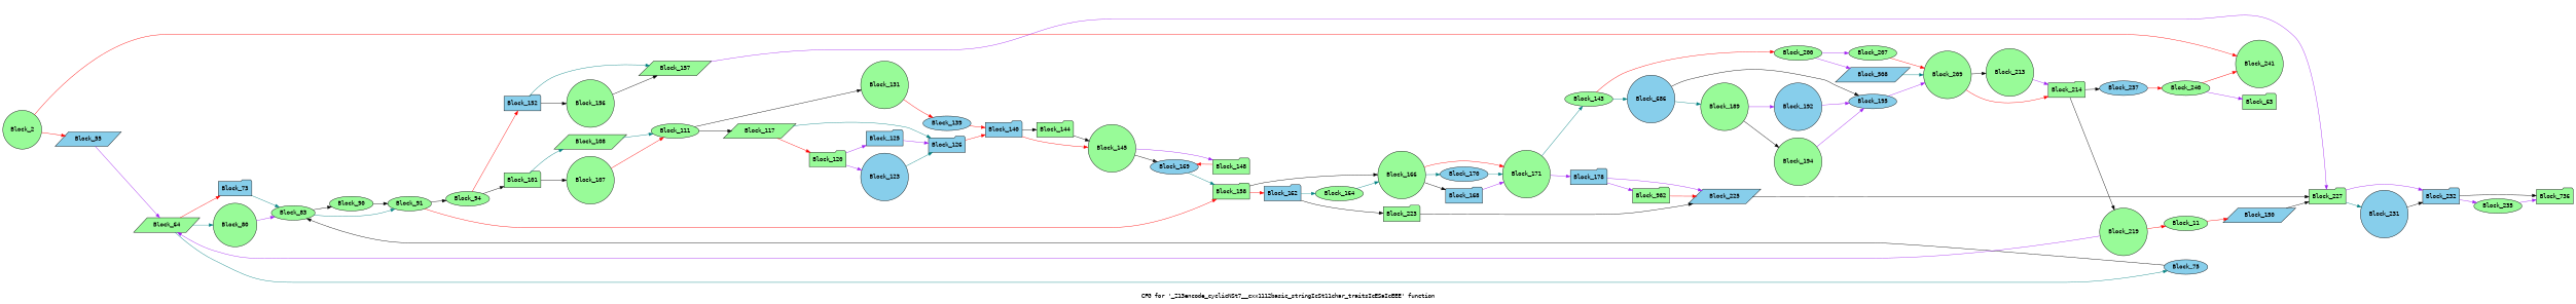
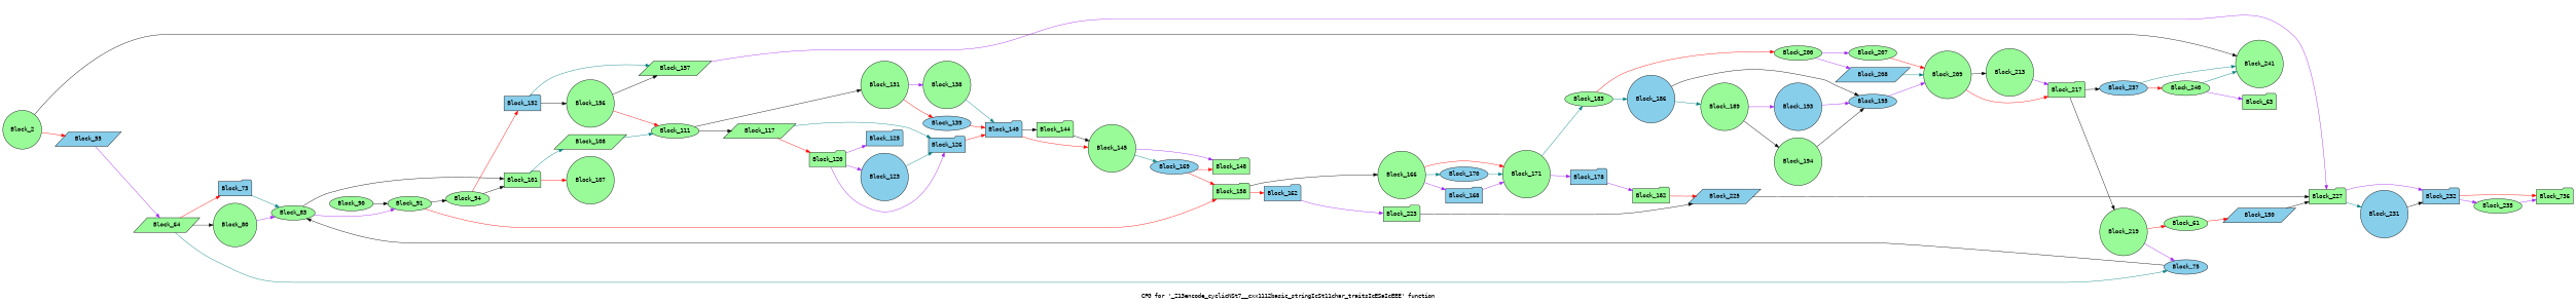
  digraph {
    fontname="DejaVu Sans Mono"
    label="CFG for '_Z13encode_cyclicNSt7__cxx1112basic_stringIcSt11char_traitsIcESaIcEEE' function"
    rankdir=LR
    node [fillcolor=palegreen fontname="DejaVu Sans Mono" shape=folder style=filled]
    edge [color=black fontname="DejaVu Sans Mono"]
    n1 [label=Block_2 shape=circle]
    n2 [fillcolor=skyblue label=Block_55 shape=parallelogram]
    n3 [label=Block_241 shape=circle]
    n4 [label=Block_64 shape=parallelogram]
    n5 [label=Block_80 shape=circle]
    n6 [fillcolor=skyblue label=Block_75 shape=ellipse]
    n7 [fillcolor=skyblue label=Block_73]
    n8 [label=Block_83 shape=ellipse]
-   n9 [label=Block_11 shape=ellipse]
+   n9 [label=Block_61 shape=ellipse]
    n10 [fillcolor=skyblue label=Block_150 shape=parallelogram]
    n11 [label=Block_63]
    n12 [label=Block_227]
    n13 [fillcolor=skyblue label=Block_232]
    n14 [fillcolor=skyblue label=Block_231 shape=circle]
    n15 [label=Block_91 shape=ellipse]
    n16 [label=Block_90 shape=ellipse]
    n17 [label=Block_94 shape=ellipse]
    n18 [label=Block_158]
    n19 [label=Block_101]
    n20 [fillcolor=skyblue label=Block_152]
    n21 [fillcolor=skyblue label=Block_162]
    n22 [label=Block_166 shape=circle]
    n23 [label=Block_107 shape=circle]
    n24 [label=Block_108 shape=parallelogram]
    n25 [label=Block_157 shape=parallelogram]
    n26 [label=Block_156 shape=circle]
-   n27 [label=Block_164 shape=ellipse]
    n28 [label=Block_223]
    n29 [fillcolor=skyblue label=Block_170 shape=ellipse]
    n30 [fillcolor=skyblue label=Block_168]
    n31 [label=Block_171 shape=circle]
    n32 [label=Block_111 shape=ellipse]
    n33 [label=Block_117 shape=parallelogram]
    n34 [label=Block_131 shape=circle]
    n35 [fillcolor=skyblue label=Block_126]
    n36 [label=Block_120]
    n37 [fillcolor=skyblue label=Block_139 shape=ellipse]
+   n38 [label=Block_138 shape=circle]
    n39 [fillcolor=skyblue label=Block_140]
    n40 [fillcolor=skyblue label=Block_123 shape=circle]
    n41 [fillcolor=skyblue label=Block_125]
    n42 [label=Block_145 shape=circle]
    n43 [label=Block_144]
    n44 [fillcolor=skyblue label=Block_169 shape=ellipse]
    n45 [label=Block_148]
    n46 [label=Block_736]
    n47 [label=Block_235 shape=ellipse]
    n48 [fillcolor=skyblue label=Block_225 shape=parallelogram]
-   n49 [label=Block_143 shape=ellipse]
+   n49 [label=Block_183 shape=ellipse]
    n50 [fillcolor=skyblue label=Block_178]
-   n51 [fillcolor=skyblue label=Block_686 shape=circle]
+   n51 [fillcolor=skyblue label=Block_186 shape=circle]
    n52 [label=Block_200 shape=ellipse]
-   n53 [label=Block_982]
+   n53 [label=Block_182]
    n54 [fillcolor=skyblue label=Block_195 shape=ellipse]
    n55 [label=Block_189 shape=circle]
-   n56 [fillcolor=skyblue label=Block_508 shape=parallelogram]
+   n56 [fillcolor=skyblue label=Block_208 shape=parallelogram]
    n57 [label=Block_207 shape=ellipse]
    n58 [label=Block_209 shape=circle]
-   n59 [fillcolor=skyblue label=Block_192 shape=circle]
+   n59 [fillcolor=skyblue label=Block_193 shape=circle]
    n60 [label=Block_194 shape=circle]
-   n61 [label=Block_214]
+   n61 [label=Block_217]
    n62 [label=Block_213 shape=circle]
    n63 [label=Block_219 shape=circle]
    n64 [fillcolor=skyblue label=Block_237 shape=ellipse]
    n65 [label=Block_240 shape=ellipse]
    n1 -> n2 [color=red tailport=s0]
-   n1 -> n3 [color=red tailport=s1]
+   n1 -> n3 [tailport=s1]
    n2 -> n4 [color=purple]
-   n4 -> n5 [color=teal tailport=s0]
+   n4 -> n5 [tailport=s0]
    n4 -> n6 [color=teal tailport=s1]
    n4 -> n7 [color=red tailport=s2]
    n5 -> n8 [color=purple]
    n6 -> n8
    n7 -> n8 [color=teal]
-   n8 -> n15 [color=teal tailport=s0]
-   n8 -> n16 [tailport=s1]
+   n8 -> n15 [color=purple tailport=s0]
+   n8 -> n19 [tailport=s1]
    n9 -> n10 [color=red]
    n10 -> n12
    n12 -> n13 [color=purple tailport=s0]
    n12 -> n14 [color=teal tailport=s1]
-   n13 -> n46 [tailport=s0]
+   n13 -> n46 [color=red tailport=s0]
    n13 -> n47 [color=purple tailport=s1]
    n14 -> n13
    n15 -> n17 [tailport=s0]
    n15 -> n18 [color=red tailport=s1]
    n16 -> n15
    n17 -> n19
    n17 -> n20 [color=red]
    n18 -> n21 [color=red tailport=s0]
    n18 -> n22 [tailport=s1]
-   n19 -> n23 [tailport=s0]
+   n19 -> n23 [color=red tailport=s0]
    n19 -> n24 [color=teal tailport=s1]
    n20 -> n25 [color=teal tailport=s0]
    n20 -> n26 [tailport=s1]
-   n21 -> n27 [color=teal]
-   n21 -> n28
+   n21 -> n28 [color=purple]
    n22 -> n29 [color=teal tailport=s0]
-   n22 -> n30 [tailport=s1]
+   n22 -> n30 [color=purple tailport=s1]
    n22 -> n31 [color=red tailport=s2]
-   n23 -> n32 [color=red]
+   n26 -> n32 [color=red]
    n24 -> n32 [color=teal]
    n25 -> n12 [color=purple]
    n26 -> n25
-   n27 -> n22 [color=teal]
    n28 -> n48
    n29 -> n31 [color=teal]
    n30 -> n31 [color=purple]
    n31 -> n49 [color=teal]
    n31 -> n50 [color=purple]
    n32 -> n33 [tailport=s0]
    n32 -> n34 [tailport=s1]
    n33 -> n35 [color=teal tailport=s0]
    n33 -> n36 [color=red tailport=s1]
    n34 -> n37 [color=red tailport=s0]
+   n34 -> n38 [color=purple tailport=s1]
    n35 -> n39 [color=red]
    n36 -> n40 [color=purple tailport=s0]
    n36 -> n41 [color=purple tailport=s1]
    n37 -> n39 [color=red]
+   n38 -> n39 [color=teal]
    n39 -> n42 [color=red tailport=s0]
    n39 -> n43 [tailport=s1]
    n40 -> n35 [color=teal]
-   n41 -> n35 [color=purple]
-   n42 -> n44 [tailport=s0]
+   n36 -> n35 [color=purple]
+   n42 -> n44 [color=teal tailport=s0]
    n42 -> n45 [color=purple tailport=s1]
    n43 -> n42
-   n44 -> n18 [color=teal]
-   n45 -> n44 [color=red]
+   n44 -> n18 [color=red]
+   n44 -> n45 [color=red]
    n47 -> n46 [color=purple]
    n48 -> n12
    n49 -> n51 [color=teal tailport=s0]
    n49 -> n52 [color=red tailport=s1]
-   n50 -> n48 [color=purple tailport=s0]
    n50 -> n53 [color=purple tailport=s1]
    n51 -> n54 [tailport=s0]
    n51 -> n55 [color=teal tailport=s1]
    n52 -> n56 [color=purple tailport=s0]
    n52 -> n57 [color=purple tailport=s1]
    n53 -> n48 [color=red]
    n54 -> n58 [color=purple]
    n55 -> n59 [color=purple tailport=s0]
    n55 -> n60 [tailport=s1]
    n56 -> n58 [color=teal]
    n57 -> n58 [color=red]
    n58 -> n61 [color=red tailport=s0]
    n58 -> n62 [tailport=s1]
    n59 -> n54 [color=purple]
-   n60 -> n54 [color=purple]
+   n60 -> n54
    n61 -> n63 [tailport=s0]
    n61 -> n64 [tailport=s1]
    n62 -> n61 [color=purple]
-   n63 -> n4 [color=purple tailport=s1]
+   n63 -> n6 [color=purple tailport=s1]
    n63 -> n9 [color=red tailport=s0]
+   n64 -> n3 [color=teal tailport=s0]
    n64 -> n65 [color=red tailport=s1]
-   n65 -> n3 [color=red]
+   n65 -> n3 [color=teal]
    n65 -> n11 [color=purple]
  }
